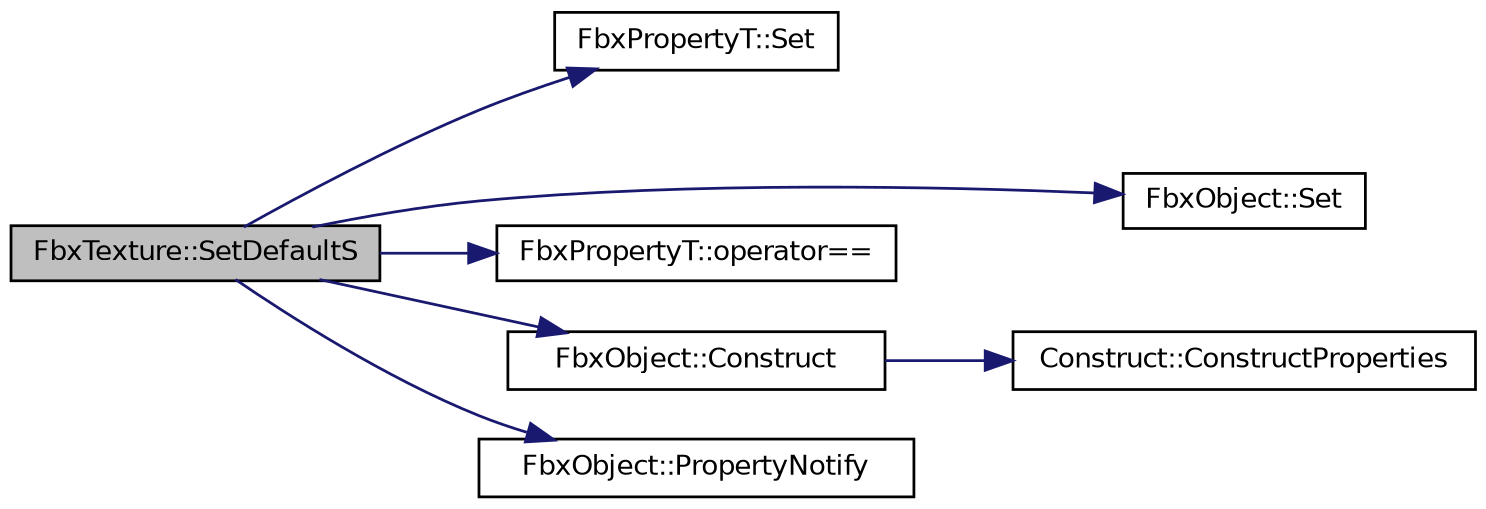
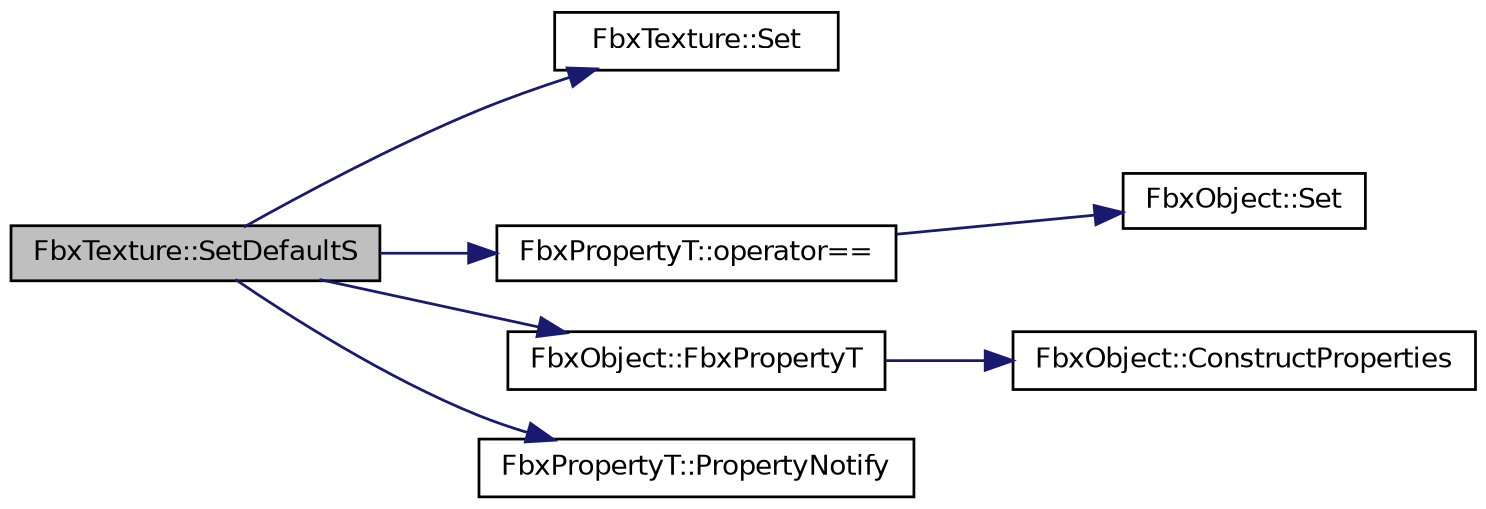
  digraph {
    rankdir=LR
    node [color=black fillcolor=white fontname=Helvetica fontsize=10 shape=record style=filled]
    edge [color=midnightblue fontname=Helvetica fontsize=10 labelfontname=Helvetica labelfontsize=10 style=solid]
    n1 [fillcolor=grey75 fontcolor=black height=0.2 label="FbxTexture::SetDefaultS" width=0.4]
-   n2 [height=0.2 label="FbxPropertyT::Set" width=0.4]
+   n2 [height=0.2 label="FbxTexture::Set" width=0.4]
    n3 [height=0.2 label="FbxObject::Set" width=0.4]
    n4 [height=0.2 label="FbxPropertyT::operator==" width=0.4]
-   n5 [height=0.2 label="FbxObject::Construct" width=0.4]
-   n6 [height=0.2 label="FbxObject::PropertyNotify" width=0.4]
-   n7 [height=0.2 label="Construct::ConstructProperties" width=0.4]
+   n5 [height=0.2 label="FbxObject::FbxPropertyT" width=0.4]
+   n6 [height=0.2 label="FbxPropertyT::PropertyNotify" width=0.4]
+   n7 [height=0.2 label="FbxObject::ConstructProperties" width=0.4]
    n1 -> n2
-   n1 -> n3
+   n4 -> n3
    n1 -> n4
    n1 -> n5
    n1 -> n6
    n5 -> n7
  }
